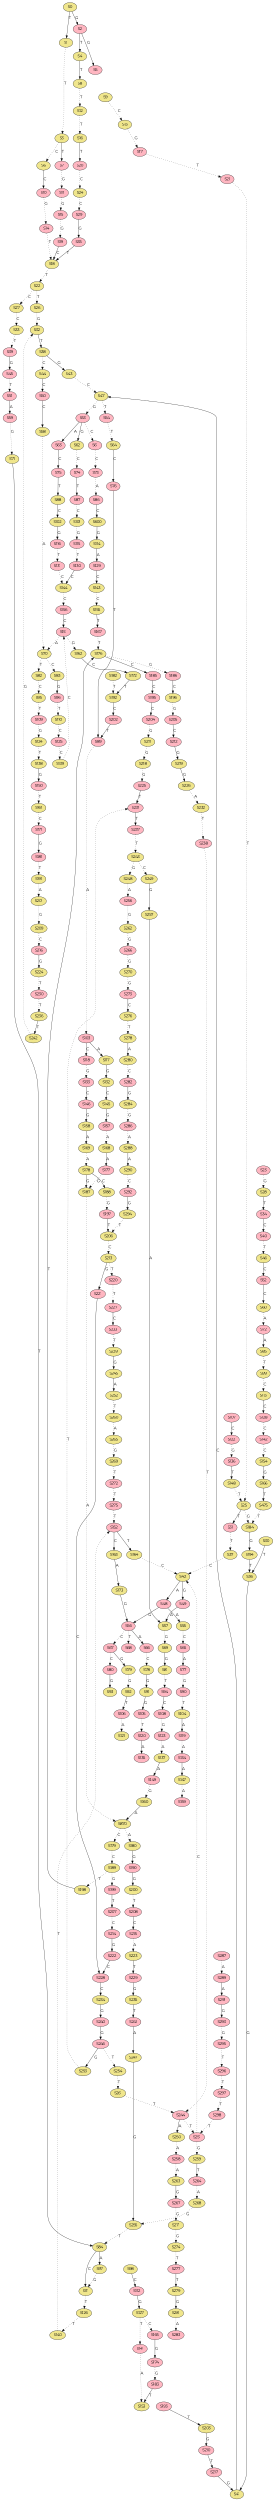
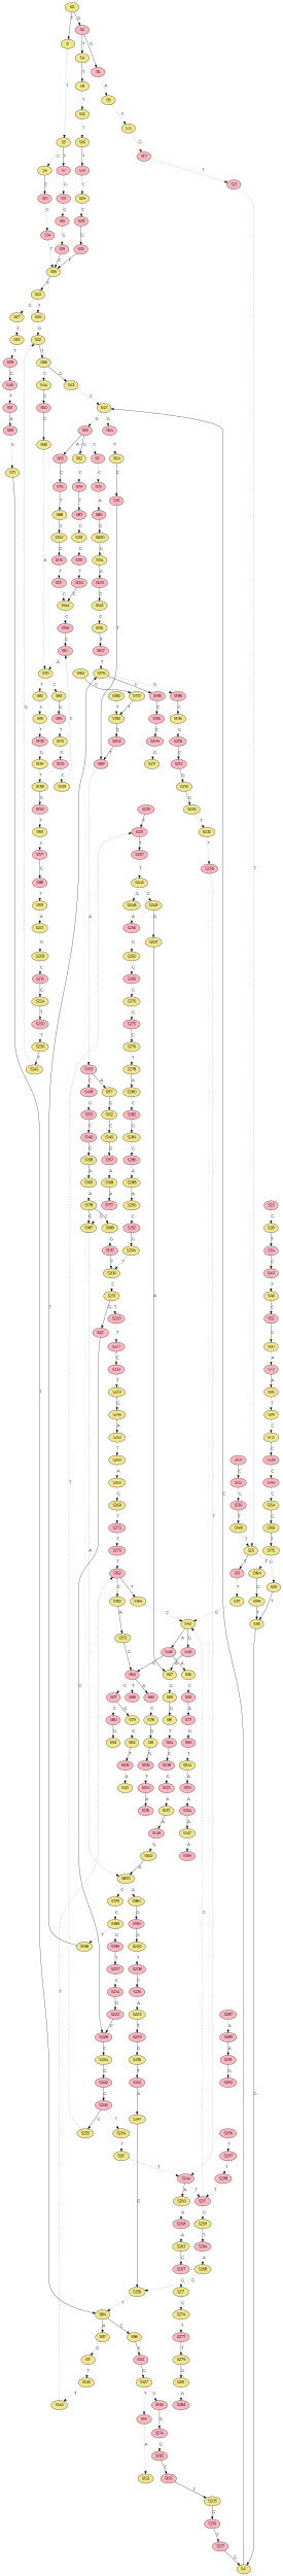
  strict digraph {
    fontname=Montserrat
    node [fillcolor=khaki fontname=Montserrat style=filled]
    edge [fontname=Montserrat style=dotted]
    S0
    S1
    S2 [fillcolor=lightpink]
    S3
    S4
    S5 [fillcolor=lightpink]
    S6
    S7 [fillcolor=lightpink]
    S8
    S9
    S10 [fillcolor=lightpink]
    S11 [fillcolor=lightpink]
    S12
    S13
    S14 [fillcolor=lightpink]
    S15 [fillcolor=lightpink]
    S16
    S17 [fillcolor=lightpink]
    S18
    S19 [fillcolor=lightpink]
    S20 [fillcolor=lightpink]
    S21 [fillcolor=lightpink]
    S22
    S24
    S25
    S26
    S27
    S23 [fillcolor=lightpink]
    S28
    S29 [fillcolor=lightpink]
    S30
    S31 [fillcolor=lightpink]
    S32
    S33
    S34 [fillcolor=lightpink]
    S35 [fillcolor=lightpink]
    S36
    S37
    S38
    S39 [fillcolor=lightpink]
    S40 [fillcolor=lightpink]
    S41
    S42
    S43
    S44
    S45 [fillcolor=lightpink]
    S46
    S47
    S48 [fillcolor=lightpink]
    S49 [fillcolor=lightpink]
    S50 [fillcolor=lightpink]
    S51 [fillcolor=lightpink]
    S52 [fillcolor=lightpink]
    S53 [fillcolor=lightpink]
    S54 [fillcolor=lightpink]
    S55
    S56 [fillcolor=lightpink]
    S57
    S58
    S59 [fillcolor=lightpink]
    S60
    S61 [fillcolor=lightpink]
    S62
    S63 [fillcolor=lightpink]
    S64
    S65 [fillcolor=lightpink]
    S66 [fillcolor=lightpink]
    S67 [fillcolor=lightpink]
    S68 [fillcolor=lightpink]
    S69
    S70
    S71
    S72 [fillcolor=lightpink]
    S73 [fillcolor=lightpink]
    S74 [fillcolor=lightpink]
    S75 [fillcolor=lightpink]
    S76 [fillcolor=lightpink]
    S77 [fillcolor=lightpink]
    S78
    S79
    S80 [fillcolor=lightpink]
    S81
    S82
    S83
    S84
    S85
    S86 [fillcolor=lightpink]
    S87 [fillcolor=lightpink]
    S88
    S89 [fillcolor=lightpink]
    S90 [fillcolor=lightpink]
    S91
    S92
    S93
    S94 [fillcolor=lightpink]
    S95
    S96 [fillcolor=lightpink]
    S97
    S98
    S99
    n101 [label=S600]
    S101
    S102
    S103 [fillcolor=lightpink]
    S104
    S105 [fillcolor=lightpink]
    S106 [fillcolor=lightpink]
    S108 [fillcolor=lightpink]
    S109 [fillcolor=lightpink]
    S110
    S111
    S112 [fillcolor=lightpink]
    S113
    S114
    S115 [fillcolor=lightpink]
    S116 [fillcolor=lightpink]
    S117
-   S118 [fillcolor=lightpink]
+   S118 [fillcolor=lightpink label=S418]
    S119 [fillcolor=lightpink]
    S120 [fillcolor=lightpink]
    S121
    S107 [fillcolor=lightpink]
    S122 [fillcolor=lightpink]
    S123 [fillcolor=lightpink]
    S124
    S125 [fillcolor=lightpink]
    S126
    S127
    S128 [fillcolor=lightpink]
    S129 [fillcolor=lightpink]
    S130 [fillcolor=lightpink]
    S131 [fillcolor=lightpink]
    S132
    S133 [fillcolor=lightpink]
    S134 [fillcolor=lightpink]
    S135 [fillcolor=lightpink]
    S136 [fillcolor=lightpink]
    S137
    S138
    S139
    S140
    S141 [fillcolor=lightpink]
    S165 [fillcolor=lightpink]
    S142 [fillcolor=lightpink]
    S143
    S144
    S145
    S146 [fillcolor=lightpink]
    S147
    S148
    S149 [fillcolor=lightpink]
    S150 [fillcolor=lightpink]
    S151 [fillcolor=lightpink]
    S152 [fillcolor=lightpink]
    S153
    S154
    S155
    S156 [fillcolor=lightpink]
    S157 [fillcolor=lightpink]
    S158
    S159 [fillcolor=lightpink]
    S160
    S161
    S162
    S163
    S164
    S166
    S167 [fillcolor=lightpink]
    S168
    S169
    n171 [label=S870]
    S171 [fillcolor=lightpink]
    S172
    S173
    S174 [fillcolor=lightpink]
-   S175 [label=S475]
+   S175
    S176
    S177 [fillcolor=lightpink]
    S178
    S179
    S180
    S181 [fillcolor=lightpink]
    S192
    S183 [fillcolor=lightpink]
    S184
    S185 [fillcolor=lightpink]
    S186 [fillcolor=lightpink]
    S187
    S188
    S189
    S190 [fillcolor=lightpink]
    S191
    S182
    S193 [fillcolor=lightpink]
    S194
    S195 [fillcolor=lightpink]
    S196
    S197 [fillcolor=lightpink]
    S198
    S199 [fillcolor=lightpink]
    S200
    S201
    S202 [fillcolor=lightpink]
    S203
    S204 [fillcolor=lightpink]
    S205 [fillcolor=lightpink]
    S206
    S207 [fillcolor=lightpink]
    S208 [fillcolor=lightpink]
    S209
    S210 [fillcolor=lightpink]
    S211
    S212 [fillcolor=lightpink]
    S213
    S214 [fillcolor=lightpink]
    S215 [fillcolor=lightpink]
    S216 [fillcolor=lightpink]
    S217 [fillcolor=lightpink]
-   S218
    S219
    S220 [fillcolor=lightpink]
    S221 [fillcolor=lightpink]
    S222 [fillcolor=lightpink]
    S223
    S224
    S225 [fillcolor=lightpink]
    S226
    S227 [fillcolor=lightpink]
    S228 [fillcolor=lightpink]
    S229 [fillcolor=lightpink]
    S230 [fillcolor=lightpink]
    S231 [fillcolor=lightpink]
    S232
    S233 [fillcolor=lightpink]
    S234
    S235
    S236
    S237 [fillcolor=lightpink]
    S238 [fillcolor=lightpink]
    S239
    S240 [fillcolor=lightpink]
    S241 [fillcolor=lightpink]
    S242
    S243
    S244 [fillcolor=lightpink]
    S245
    S246 [fillcolor=lightpink]
    S247
    S248
    S249
    S250
    S251 [fillcolor=lightpink]
    S252
    S253
    S254
    S255
    S256 [fillcolor=lightpink]
    S257
    S258 [fillcolor=lightpink]
    S259
    S260
    S261
    S262
    S263
    S264 [fillcolor=lightpink]
    S265
    S266 [fillcolor=lightpink]
    S267 [fillcolor=lightpink]
    S268
    S269
    S270
    S271
    S272 [fillcolor=lightpink]
    S273 [fillcolor=lightpink]
    S274
    S275 [fillcolor=lightpink]
    S276
    S277 [fillcolor=lightpink]
    S278
    S279
    S280
    S281
    S282 [fillcolor=lightpink]
    S283 [fillcolor=lightpink]
    S284
    S286 [fillcolor=lightpink]
    S288
    S287 [fillcolor=lightpink]
    S289 [fillcolor=lightpink]
    S290
    S291 [fillcolor=lightpink]
    S292 [fillcolor=lightpink]
    S293 [fillcolor=lightpink]
    S294
-   S295 [fillcolor=lightpink]
    S296 [fillcolor=lightpink]
    S297 [fillcolor=lightpink]
    S298 [fillcolor=lightpink]
    S0 -> S1 [label=T style=solid]
    S0 -> S2 [label=G style=solid]
    S1 -> S3 [label=T]
    S2 -> S4 [label=T style=solid]
    S2 -> S5 [label=G style=solid]
    S3 -> S6 [label=C]
    S3 -> S7 [label=T style=solid]
    S4 -> S8 [label=T style=solid]
+   S5 -> S9 [label=A]
    S6 -> S10 [label=C style=solid]
    S7 -> S11 [label=G]
    S8 -> S12 [label=T]
    S9 -> S13 [label=C]
    S10 -> S14 [label=G]
    S11 -> S15 [label=G]
    S12 -> S16 [label=T]
    S13 -> S17 [label=G]
    S14 -> S18 [label=T]
    S15 -> S19 [label=G]
    S16 -> S20 [label=T style=solid]
    S17 -> S21 [label=T]
-   S18 -> S22 [label=T]
+   S18 -> S22 [label=T style=solid]
    S19 -> S18 [label=C style=solid]
    S20 -> S24 [label=C]
    S21 -> S25 [label=T]
    S22 -> S26 [label=T]
    S22 -> S27 [label=C]
    S24 -> S29 [label=C]
-   S25 -> S184 [label=G]
+   S25 -> S30 [label=G]
    S25 -> S31 [label=T style=solid]
    S26 -> S32 [label=G]
    S27 -> S33 [label=C]
    S23 -> S28 [label=G]
    S28 -> S34 [label=T style=solid]
    S29 -> S35 [label=G style=solid]
    S30 -> S36 [label=T style=solid]
    S31 -> S37 [label=T]
    S32 -> S38 [label=T style=solid]
    S33 -> S39 [label=T]
    S34 -> S40 [label=C style=solid]
    S35 -> S18 [label=T style=solid]
    S36 -> S41 [label=G style=solid]
    S37 -> S42 [label=C]
    S38 -> S43 [label=G style=solid]
    S38 -> S44 [label=C]
    S39 -> S45 [label=G style=solid]
    S40 -> S46 [label=T]
    S41 -> S47 [label=C style=solid]
    S42 -> S48 [label=A style=solid]
    S42 -> S49 [label=G style=solid]
    S43 -> S47 [label=C]
    S44 -> S50 [label=C style=solid]
    S45 -> S51 [label=T]
    S46 -> S52 [label=C style=solid]
    S47 -> S53 [label=G]
-   S47 -> S54 [label=T]
+   S47 -> S54 [label=G]
    S48 -> S55 [label=A style=solid]
    S48 -> S56 [label=G style=solid]
    S49 -> S57 [label=A style=solid]
    S50 -> S58 [label=C style=solid]
    S51 -> S59 [label=A style=solid]
    S52 -> S60 [label=C style=solid]
    S53 -> S61 [label=C]
    S53 -> S62 [label=G style=solid]
    S53 -> S63 [label=A style=solid]
    S54 -> S64 [label=T]
    S55 -> S65 [label=C]
    S56 -> S66 [label=A style=solid]
    S56 -> S67 [label=C]
    S56 -> S68 [label=T]
    S57 -> S69 [label=G]
    S58 -> S70 [label=A]
    S59 -> S71 [label=G]
    S60 -> S72 [label=A]
    S61 -> S73 [label=C]
    S62 -> S74 [label=C]
    S63 -> S75 [label=C style=solid]
    S64 -> S76 [label=C style=solid]
    S65 -> S77 [label=A style=solid]
    S66 -> S78 [label=C]
    S67 -> S79 [label=G style=solid]
    S67 -> S80 [label=C]
    S69 -> S81 [label=G style=solid]
    S70 -> S82 [label=T]
    S70 -> S83 [label=C]
    S71 -> S84 [label=T style=solid]
    S72 -> S85 [label=A style=solid]
    S73 -> S86 [label=A]
    S74 -> S87 [label=T style=solid]
    S75 -> S88 [label=T style=solid]
    S76 -> S89 [label=T style=solid]
    S77 -> S90 [label=G]
    S78 -> S91 [label=G style=solid]
    S79 -> S92 [label=G]
    S80 -> S93 [label=G style=solid]
    S81 -> S94 [label=T]
    S82 -> S95 [label=C]
    S83 -> S96 [label=G style=solid]
    S84 -> S97 [label=A style=solid]
-   S84 -> S111 [label=C style=solid]
+   S84 -> S98 [label=C style=solid]
    S85 -> S99 [label=T]
    S86 -> n101 [label=C style=solid]
    S87 -> S101 [label=C]
    S88 -> S102 [label=C style=solid]
    S89 -> S103 [label=A]
    S90 -> S104 [label=T]
    S91 -> S105 [label=G style=solid]
    S92 -> S106 [label=T style=solid]
    S94 -> S108 [label=C style=solid]
    S95 -> S109 [label=T]
    S96 -> S110 [label=T]
    S97 -> S111 [label=G]
    S98 -> S112 [label=C style=solid]
    S99 -> S113 [label=C]
    n101 -> S114 [label=G style=solid]
    S101 -> S115 [label=G]
    S102 -> S116 [label=G style=solid]
    S103 -> S117 [label=A style=solid]
    S103 -> S118 [label=C style=solid]
    S104 -> S119 [label=A style=solid]
    S105 -> S120 [label=T]
    S106 -> S121 [label=A]
    S108 -> S123 [label=G]
    S109 -> S124 [label=G]
    S110 -> S125 [label=C]
    S111 -> S126 [label=T]
    S112 -> S127 [label=G style=solid]
    S113 -> S128 [label=C style=solid]
    S114 -> S129 [label=A style=solid]
    S115 -> S130 [label=T]
    S116 -> S131 [label=T]
    S117 -> S132 [label=G style=solid]
    S118 -> S133 [label=G]
    S119 -> S134 [label=A]
    S120 -> S135 [label=A style=solid]
    S107 -> S122 [label=C style=solid]
    S122 -> S136 [label=G]
    S123 -> S137 [label=A]
    S124 -> S138 [label=T]
    S125 -> S139 [label=C]
    S126 -> S140 [label=T]
    S127 -> S141 [label=T]
    S127 -> S165 [label=C]
    S128 -> S142 [label=C]
    S129 -> S143 [label=C style=solid]
    S130 -> S144 [label=C style=solid]
    S131 -> S144 [label=C]
    S132 -> S145 [label=C style=solid]
    S133 -> S146 [label=C style=solid]
    S134 -> S147 [label=A style=solid]
    S136 -> S148 [label=T style=solid]
    S137 -> S149 [label=A style=solid]
    S138 -> S150 [label=G style=solid]
    S139 -> S151 [label=C]
    S140 -> S152 [label=T]
    S141 -> S153 [label=A]
    S165 -> S174 [label=G style=solid]
    S142 -> S154 [label=C]
    S143 -> S155 [label=C]
    S144 -> S156 [label=C]
    S145 -> S157 [label=G style=solid]
    S146 -> S158 [label=G style=solid]
    S147 -> S159 [label=A]
    S148 -> S25 [label=T]
    S149 -> S160 [label=G]
    S150 -> S161 [label=T]
    S151 -> S70 [label=A]
-   S151 -> S162 [label=G]
    S152 -> S163 [label=C style=solid]
    S152 -> S164 [label=T style=solid]
    S154 -> S166 [label=G style=solid]
    S155 -> S167 [label=T style=solid]
    S156 -> S151 [label=C style=solid]
    S157 -> S168 [label=A]
    S158 -> S169 [label=A style=solid]
    S160 -> n171 [label=A style=solid]
    S161 -> S171 [label=C]
    S162 -> S172 [label=C style=solid]
    S163 -> S173 [label=A style=solid]
    S164 -> S42 [label=C]
    S166 -> S175 [label=T style=solid]
    S167 -> S176 [label=T]
    S168 -> S177 [label=A style=solid]
    S169 -> S178 [label=A]
    n171 -> S179 [label=C]
    n171 -> S180 [label=A]
    S171 -> S181 [label=G style=solid]
    S172 -> S192 [label=T style=solid]
    S173 -> S56 [label=G style=solid]
    S174 -> S183 [label=G]
    S175 -> S184 [label=T]
    S176 -> S185 [label=C style=solid]
    S176 -> S186 [label=G]
    S177 -> S187 [label=G]
    S178 -> S187 [label=G style=solid]
    S178 -> S188 [label=C style=solid]
    S179 -> S189 [label=C]
    S180 -> S190 [label=G style=solid]
    S181 -> S191 [label=T]
    S192 -> S202 [label=C style=solid]
-   S183 -> S153 [label=T style=solid]
+   S183 -> S193 [label=T style=solid]
    S184 -> S194 [label=G style=solid]
    S185 -> S195 [label=C style=solid]
    S186 -> S196 [label=C style=solid]
    S187 -> n171 [label=A]
    S188 -> S197 [label=G]
    S189 -> S198 [label=T]
    S189 -> S199 [label=G]
    S190 -> S200 [label=G style=solid]
    S191 -> S201 [label=A]
    S182 -> S192 [label=T]
    S193 -> S203 [label=T style=solid]
    S194 -> S36 [label=T style=solid]
    S195 -> S204 [label=C style=solid]
    S196 -> S205 [label=G]
    S197 -> S206 [label=T style=solid]
    S198 -> S176 [label=T style=solid]
    S199 -> S207 [label=T style=solid]
    S200 -> S208 [label=T]
    S201 -> S209 [label=G]
    S202 -> S89 [label=T style=solid]
    S203 -> S210 [label=G style=solid]
    S204 -> S211 [label=G]
    S205 -> S212 [label=C style=solid]
    S206 -> S213 [label=C]
    S207 -> S214 [label=C]
    S208 -> S215 [label=C style=solid]
    S209 -> S216 [label=C]
    S210 -> S217 [label=T style=solid]
-   S211 -> S218 [label=G]
    S212 -> S219 [label=G style=solid]
    S213 -> S220 [label=T]
    S213 -> S221 [label=G style=solid]
    S214 -> S222 [label=G style=solid]
    S215 -> S223 [label=A]
    S216 -> S224 [label=G style=solid]
    S217 -> S41 [label=G style=solid]
-   S218 -> S225 [label=G]
    S219 -> S226 [label=G style=solid]
    S220 -> S227 [label=T]
    S221 -> S228 [label=C style=solid]
    S222 -> S228 [label=C style=solid]
    S223 -> S229 [label=T style=solid]
-   S224 -> S230 [label=T]
+   S224 -> S230 [label=T style=solid]
    S225 -> S231 [label=T style=solid]
-   S226 -> S232 [label=A]
+   S226 -> S232 [label=T]
    S227 -> S233 [label=C style=solid]
    S228 -> S234 [label=C style=solid]
    S229 -> S235 [label=G style=solid]
    S230 -> S236 [label=T]
    S231 -> S237 [label=T style=solid]
    S232 -> S238 [label=T]
    S233 -> S239 [label=T]
    S234 -> S240 [label=G style=solid]
    S235 -> S241 [label=T style=solid]
    S236 -> S242 [label=T style=solid]
    S237 -> S243 [label=T]
    S238 -> S244 [label=T]
    S239 -> S245 [label=G style=solid]
    S240 -> S246 [label=G style=solid]
    S241 -> S247 [label=A style=solid]
    S242 -> S32 [label=G]
    S243 -> S248 [label=G]
    S243 -> S249 [label=C]
    S244 -> S250 [label=A style=solid]
    S244 -> S251 [label=T]
    S245 -> S252 [label=A style=solid]
    S246 -> S253 [label=G style=solid]
    S246 -> S254 [label=T]
    S247 -> S255 [label=G style=solid]
    S248 -> S256 [label=A]
    S249 -> S257 [label=G style=solid]
    S250 -> S258 [label=A]
    S251 -> S42 [label=C]
    S251 -> S259 [label=G]
    S252 -> S260 [label=T]
    S253 -> S231 [label=T]
    S254 -> S261 [label=T]
    S255 -> S84 [label=T]
    S256 -> S262 [label=G]
    S257 -> S57 [label=A style=solid]
    S258 -> S263 [label=A]
    S259 -> S264 [label=T style=solid]
    S260 -> S265 [label=A]
    S261 -> S244 [label=T]
    S262 -> S266 [label=G]
    S263 -> S267 [label=G style=solid]
    S264 -> S268 [label=A]
    S265 -> S269 [label=G]
    S266 -> S270 [label=G]
    S267 -> S271 [label=G]
    S268 -> S255 [label=G]
    S269 -> S272 [label=T]
    S270 -> S273 [label=G]
    S271 -> S274 [label=G]
    S272 -> S275 [label=T]
    S273 -> S276 [label=C style=solid]
    S274 -> S277 [label=T]
    S275 -> S152 [label=T]
    S276 -> S278 [label=T]
    S277 -> S279 [label=T style=solid]
    S278 -> S280 [label=A style=solid]
    S279 -> S281 [label=G style=solid]
    S280 -> S282 [label=C]
    S281 -> S283 [label=A]
    S282 -> S284 [label=G style=solid]
    S284 -> S286 [label=G]
    S286 -> S288 [label=A]
    S288 -> S290 [label=A style=solid]
    S287 -> S289 [label=A]
    S289 -> S291 [label=A style=solid]
    S290 -> S292 [label=C]
    S291 -> S293 [label=G style=solid]
    S292 -> S294 [label=G style=solid]
-   S293 -> S295 [label=G]
    S294 -> S206 [label=T]
-   S295 -> S296 [label=T]
    S296 -> S297 [label=T]
    S297 -> S298 [label=T]
    S298 -> S251 [label=T]
  }
